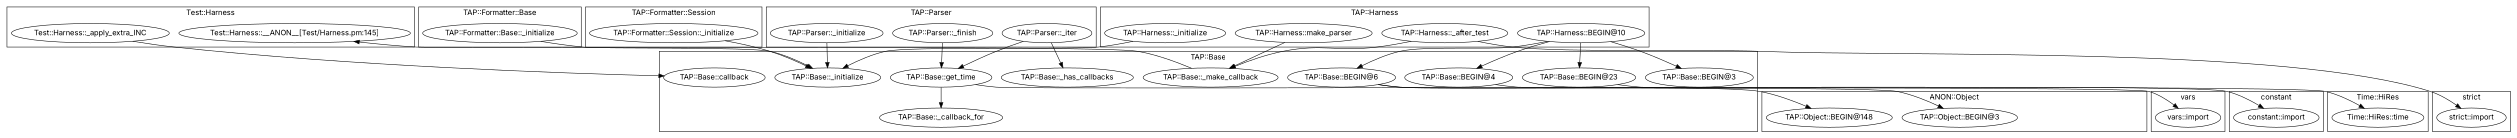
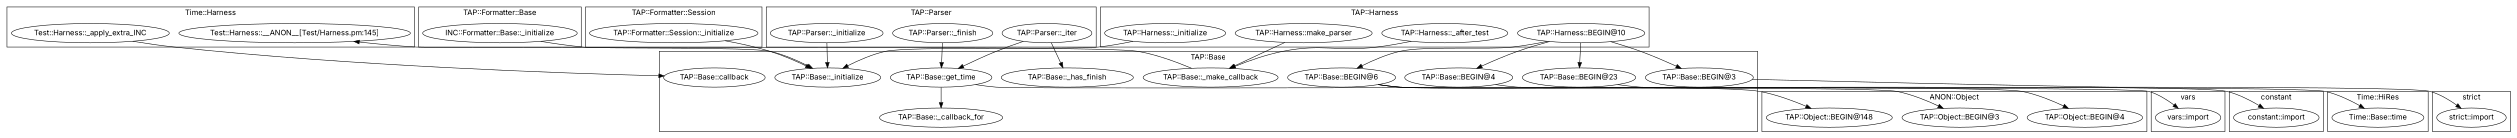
  digraph {
    fontname=Inter
    node [fontname=Inter]
    edge [fontname=Inter]
    "strict::import"
    "vars::import"
+   "TAP::Object::BEGIN@4"
    "TAP::Object::BEGIN@3"
    "TAP::Object::BEGIN@148"
    "Test::Harness::_apply_extra_INC"
    "Test::Harness::__ANON__[Test/Harness.pm:145]"
    "constant::import"
-   "TAP::Formatter::Base::_initialize"
+   "TAP::Formatter::Base::_initialize" [label="INC::Formatter::Base::_initialize"]
    "TAP::Base::BEGIN@3"
    "TAP::Base::BEGIN@6"
-   "TAP::Base::_has_callbacks"
+   "TAP::Base::_has_callbacks" [label="TAP::Base::_has_finish"]
    "TAP::Base::_callback_for"
    "TAP::Base::_make_callback"
    "TAP::Base::BEGIN@4"
    "TAP::Base::BEGIN@23"
    "TAP::Base::callback"
    "TAP::Base::get_time"
    "TAP::Base::_initialize"
    "TAP::Formatter::Session::_initialize"
    "TAP::Parser::_finish"
    "TAP::Parser::_iter"
    "TAP::Parser::_initialize"
-   "Time::HiRes::time"
+   "Time::HiRes::time" [label="Time::Base::time"]
    "TAP::Harness::BEGIN@10"
    "TAP::Harness::make_parser"
    "TAP::Harness::_initialize"
    "TAP::Harness::_after_test"
    subgraph cluster_1 {
      label="strict"
      "strict::import"
    }
    subgraph cluster_2 {
      label=vars
      "vars::import"
    }
    subgraph cluster_3 {
      label="ANON::Object"
+     "TAP::Object::BEGIN@4"
      "TAP::Object::BEGIN@3"
      "TAP::Object::BEGIN@148"
    }
    subgraph cluster_4 {
-     label="Test::Harness"
+     label="Time::Harness"
      "Test::Harness::_apply_extra_INC"
      "Test::Harness::__ANON__[Test/Harness.pm:145]"
    }
    subgraph cluster_5 {
      label=constant
      "constant::import"
    }
    subgraph cluster_6 {
      label="TAP::Formatter::Base"
      "TAP::Formatter::Base::_initialize"
    }
    subgraph cluster_7 {
      label="TAP::Base"
      "TAP::Base::BEGIN@3"
      "TAP::Base::BEGIN@6"
      "TAP::Base::_has_callbacks"
      "TAP::Base::_callback_for"
      "TAP::Base::_make_callback"
      "TAP::Base::BEGIN@4"
      "TAP::Base::BEGIN@23"
      "TAP::Base::callback"
      "TAP::Base::get_time"
      "TAP::Base::_initialize"
    }
    subgraph cluster_8 {
      label="TAP::Formatter::Session"
      "TAP::Formatter::Session::_initialize"
    }
    subgraph cluster_9 {
      label="TAP::Parser"
      "TAP::Parser::_finish"
      "TAP::Parser::_iter"
      "TAP::Parser::_initialize"
    }
    subgraph cluster_10 {
      label="Time::HiRes"
      "Time::HiRes::time"
    }
    subgraph cluster_11 {
      label="TAP::Harness"
      "TAP::Harness::BEGIN@10"
      "TAP::Harness::make_parser"
      "TAP::Harness::_initialize"
      "TAP::Harness::_after_test"
    }
    "Test::Harness::_apply_extra_INC" -> "TAP::Base::callback"
    "TAP::Formatter::Base::_initialize" -> "TAP::Base::_initialize"
-   "TAP::Harness::_after_test" -> "strict::import"
+   "TAP::Base::BEGIN@3" -> "strict::import"
+   "TAP::Base::BEGIN@6" -> "TAP::Object::BEGIN@4"
    "TAP::Base::BEGIN@6" -> "TAP::Object::BEGIN@3"
    "TAP::Base::BEGIN@6" -> "TAP::Object::BEGIN@148"
    "TAP::Base::_make_callback" -> "Test::Harness::__ANON__[Test/Harness.pm:145]"
    "TAP::Base::BEGIN@4" -> "vars::import"
    "TAP::Base::BEGIN@23" -> "constant::import"
    "TAP::Base::get_time" -> "TAP::Base::_callback_for"
    "TAP::Base::get_time" -> "Time::HiRes::time"
    "TAP::Formatter::Session::_initialize" -> "TAP::Base::_initialize"
    "TAP::Parser::_finish" -> "TAP::Base::get_time"
    "TAP::Parser::_iter" -> "TAP::Base::_has_callbacks"
    "TAP::Parser::_iter" -> "TAP::Base::get_time"
    "TAP::Parser::_initialize" -> "TAP::Base::_initialize"
    "TAP::Harness::BEGIN@10" -> "TAP::Base::BEGIN@3"
    "TAP::Harness::BEGIN@10" -> "TAP::Base::BEGIN@6"
    "TAP::Harness::BEGIN@10" -> "TAP::Base::BEGIN@4"
    "TAP::Harness::BEGIN@10" -> "TAP::Base::BEGIN@23"
    "TAP::Harness::make_parser" -> "TAP::Base::_make_callback"
    "TAP::Harness::_initialize" -> "TAP::Base::_initialize"
    "TAP::Harness::_after_test" -> "TAP::Base::_make_callback"
  }
